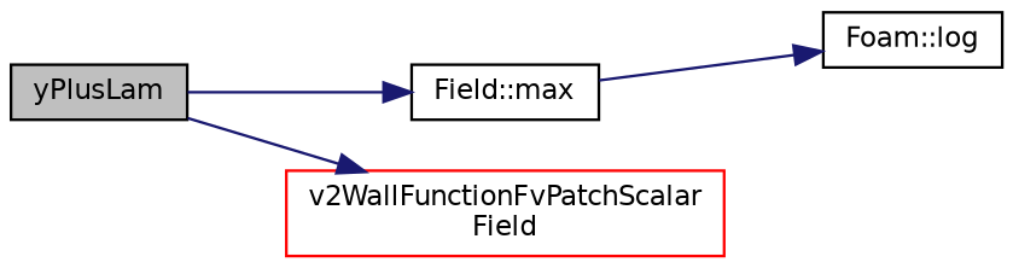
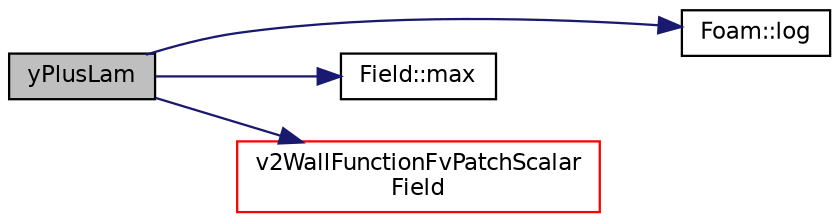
  digraph {
    rankdir=LR
    node [color=black fontname=Helvetica fontsize=10 shape=record]
    edge [color=midnightblue fontname=Helvetica fontsize=10 labelfontname=Helvetica labelfontsize=10 style=solid]
    n1 [fillcolor=grey75 fontcolor=black height=0.2 label=yPlusLam style=filled width=0.4]
    n2 [height=0.2 label="Foam::log" width=0.4]
    n3 [height=0.2 label="Field::max" width=0.4]
    n4 [color=red height=0.2 label="v2WallFunctionFvPatchScalar\lField" width=0.4]
-   n3 -> n2
+   n1 -> n2
    n1 -> n3
    n1 -> n4
  }
